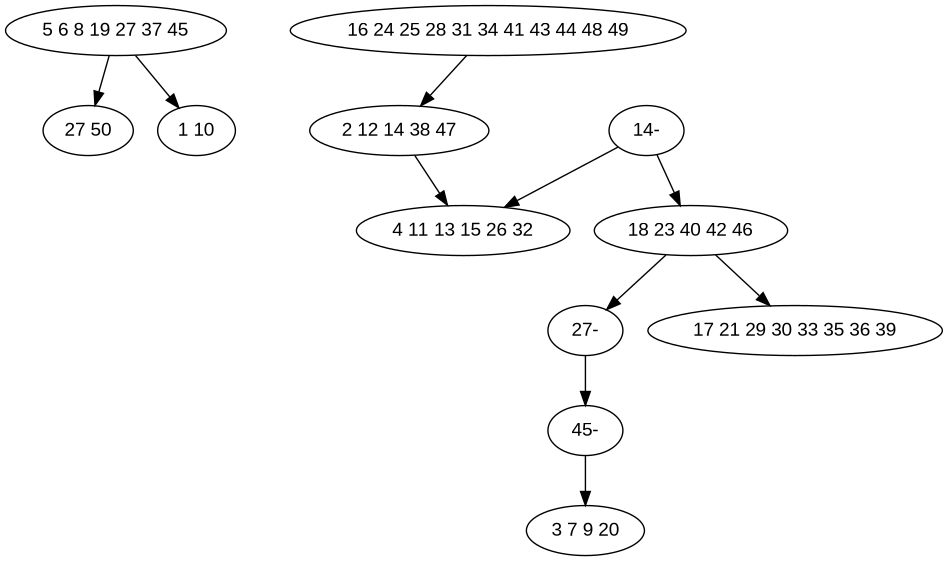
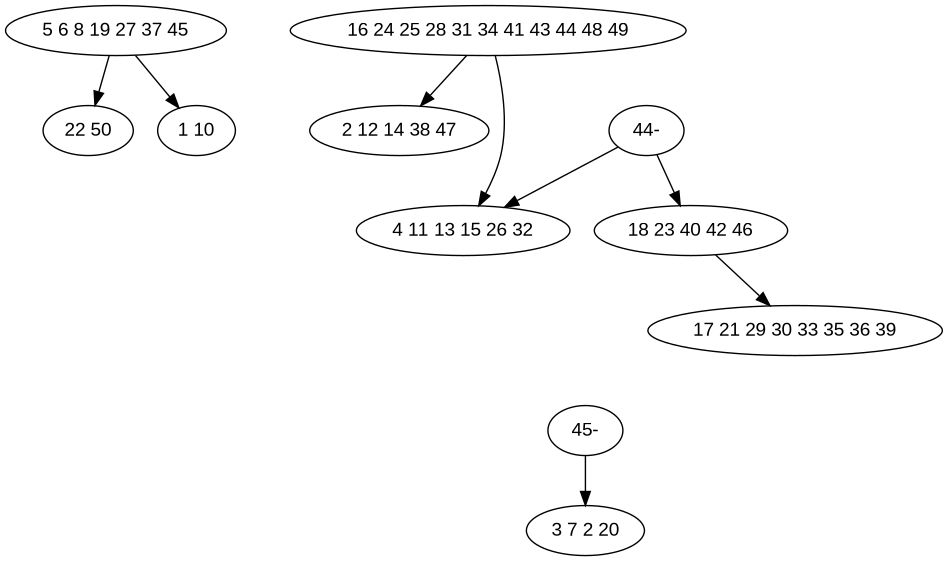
  digraph {
    fontname="Liberation Sans"
    node [fontname="Liberation Sans"]
    edge [fontname="Liberation Sans"]
    n1 [label="5 6 8 19 27 37 45"]
-   n2 [label="27 50"]
+   n2 [label="22 50"]
    n3 [label="1 10"]
    n4 [label="16 24 25 28 31 34 41 43 44 48 49"]
    n5 [label="2 12 14 38 47"]
    n6 [label="4 11 13 15 26 32"]
-   n7 [label="14-"]
+   n7 [label="44-"]
    n8 [label="18 23 40 42 46"]
-   n9 [label="27-"]
    n10 [label="17 21 29 30 33 35 36 39"]
    n11 [label="45-"]
-   n12 [label="3 7 9 20"]
+   n12 [label="3 7 2 20"]
    n1 -> n2
    n1 -> n3
    n4 -> n5
-   n5 -> n6
+   n4 -> n6
    n7 -> n6
    n7 -> n8
-   n8 -> n9
    n8 -> n10
-   n9 -> n11
    n11 -> n12
  }
